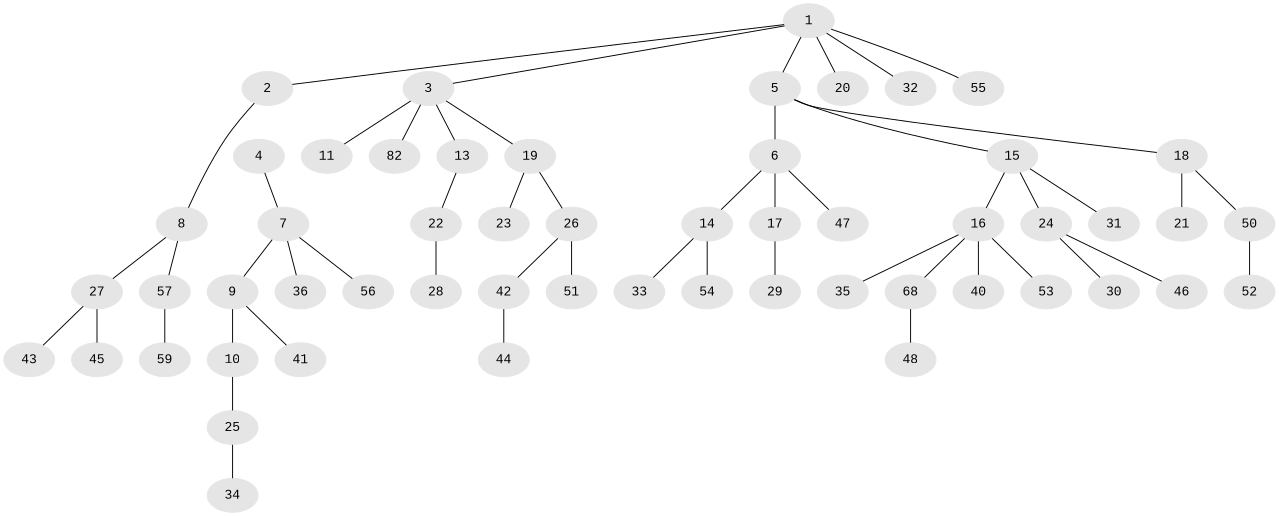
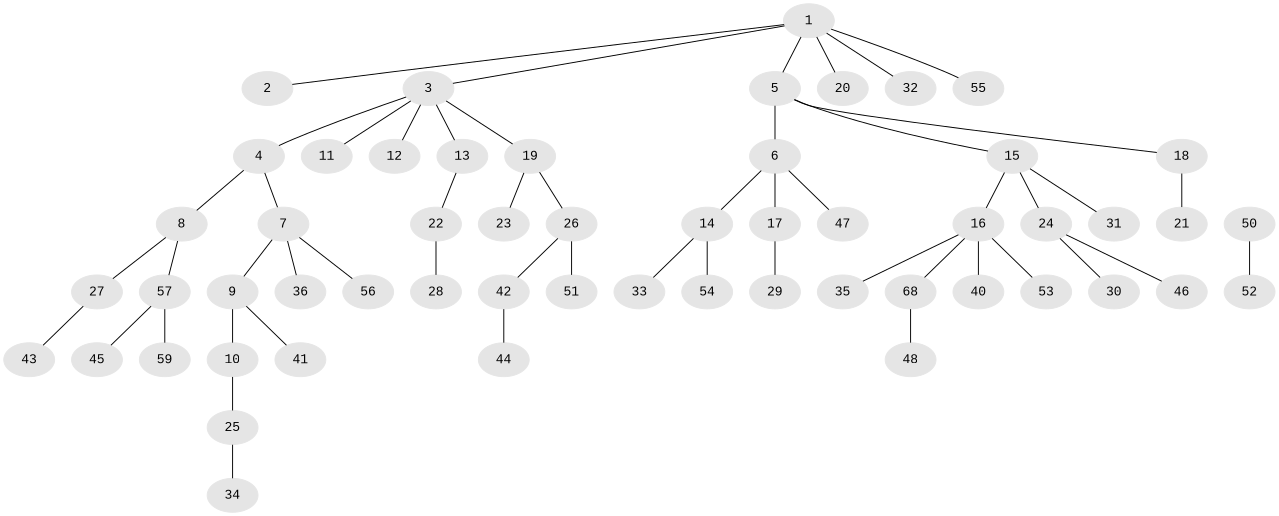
  graph {
    fontname="Liberation Mono"
    node [color=gray90 fontname="Liberation Mono" style=filled]
    edge [fontname="Liberation Mono"]
    1
    2
    3
    5
    20
    32
    55
    8
    4
    11
-   12 [label=82]
+   12
    13
    19
    6
    15
    18
    27
    n18 [label=57]
    7
    22
    23
    26
    9
    36
    56
    14
    17
    47
    16
    24
    31
    21
    50
    33
    54
    29
    10
    41
    43
    45
    n41 [label=59]
    25
    34
    28
    35
    n46 [label=68]
    40
    53
    30
    46
    48
    52
    42
    51
    44
    1 -- 2
    1 -- 3
    1 -- 5
    1 -- 20
    1 -- 32
    1 -- 55
-   2 -- 8
+   4 -- 8
+   3 -- 4
    3 -- 11
    3 -- 12
    3 -- 13
    3 -- 19
    5 -- 6
    5 -- 15
    5 -- 18
    8 -- 27
    8 -- n18
    4 -- 7
    13 -- 22
    19 -- 23
    19 -- 26
    6 -- 14
    6 -- 17
    6 -- 47
    15 -- 16
    15 -- 24
    15 -- 31
    18 -- 21
-   18 -- 50
    27 -- 43
-   27 -- 45
+   n18 -- 45
    n18 -- n41
    7 -- 9
    7 -- 36
    7 -- 56
    22 -- 28
    26 -- 42
    26 -- 51
    9 -- 10
    9 -- 41
    14 -- 33
    14 -- 54
    17 -- 29
    16 -- 35
    16 -- n46
    16 -- 40
    16 -- 53
    24 -- 30
    24 -- 46
    50 -- 52
    10 -- 25
    25 -- 34
    n46 -- 48
    42 -- 44
  }
